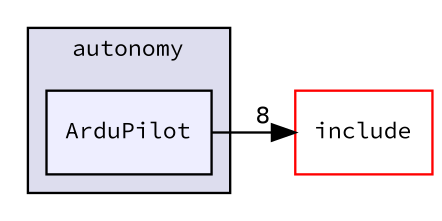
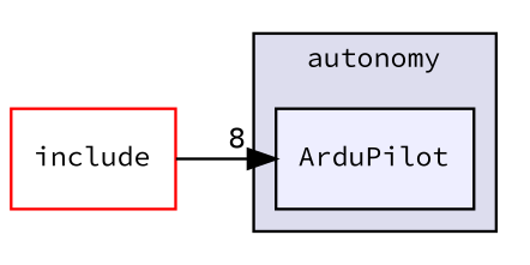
  digraph {
    compound=true
    rankdir=LR
    fontname="Source Code Pro"
    node [fontname="Source Code Pro" fontsize=10 shape=box style=filled]
    n1 [fillcolor="#eeeeff" label=ArduPilot pencolor=black]
    n2 [color=red fillcolor=white label=include]
    subgraph cluster_1 {
      bgcolor="#ddddee"
      fontsize=10
      label=autonomy
      pencolor=black
      n1
    }
-   n1 -> n2 [headlabel=8 labeldistance=1.5 labelfontname=Helvetica labelfontsize=10 fontname="Source Code Pro"]
+   n2 -> n1 [headlabel=8 labeldistance=1.5 labelfontname=Helvetica labelfontsize=10 fontname="Source Code Pro"]
  }
